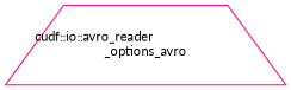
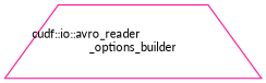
  digraph {
    rankdir=LR
    fontname=Lato
-   n1 [color=deeppink fillcolor=white fontname=Lato fontsize=10 height=0.2 label="cudf::io::avro_reader\l_options_avro" shape=trapezium style=filled width=0.4]
+   n1 [color=deeppink fillcolor=white fontname=Lato fontsize=10 height=0.2 label="cudf::io::avro_reader\l_options_builder" shape=trapezium style=filled width=0.4]
  }
